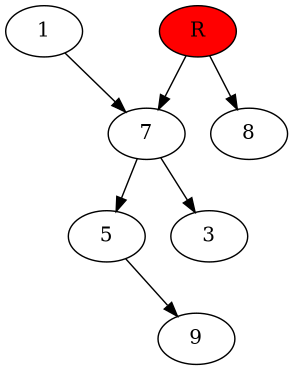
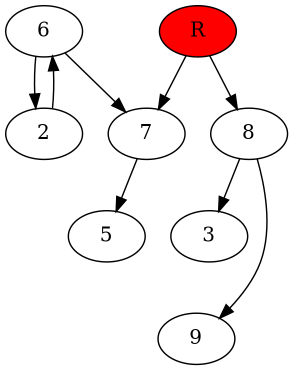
  digraph {
-   1
+   1 [label=6]
+   2
    7
    3
    5
    n6 [label=9]
    8
    R [fillcolor="#ff0000" style=filled]
+   1 -> 2
    1 -> 7
-   7 -> 3
+   2 -> 1
+   8 -> 3
    7 -> 5
-   5 -> n6
+   8 -> n6
    R -> 7
    R -> 8
  }
